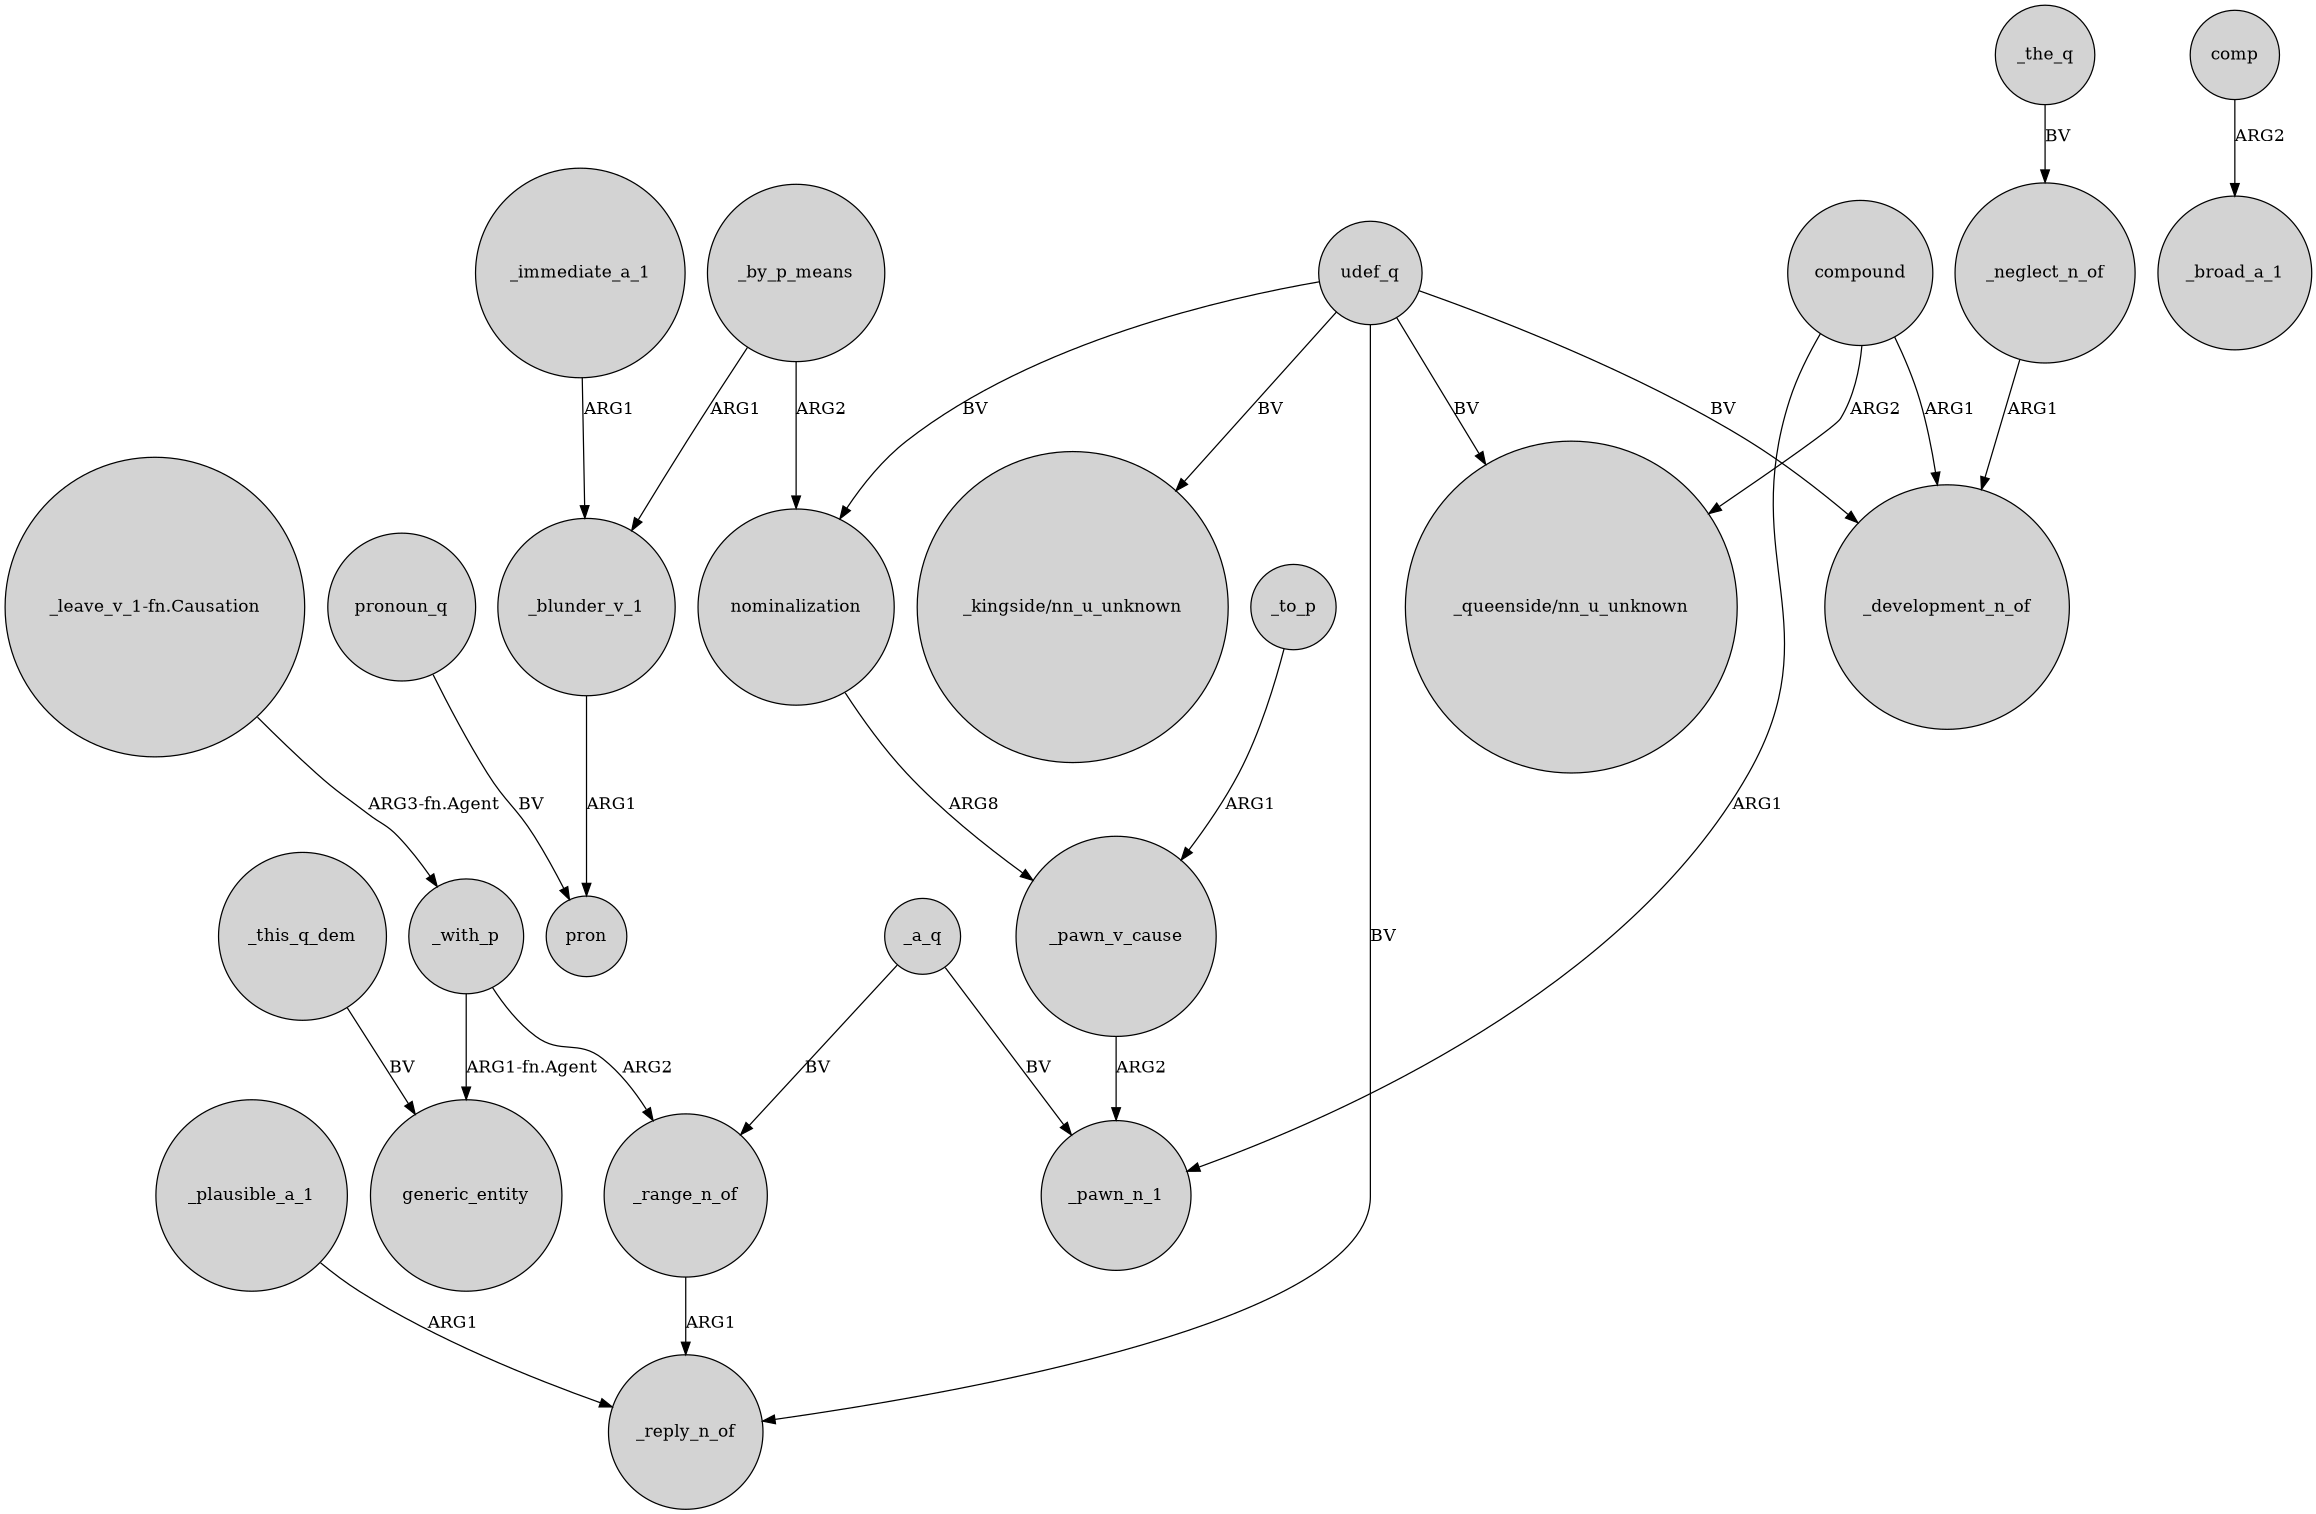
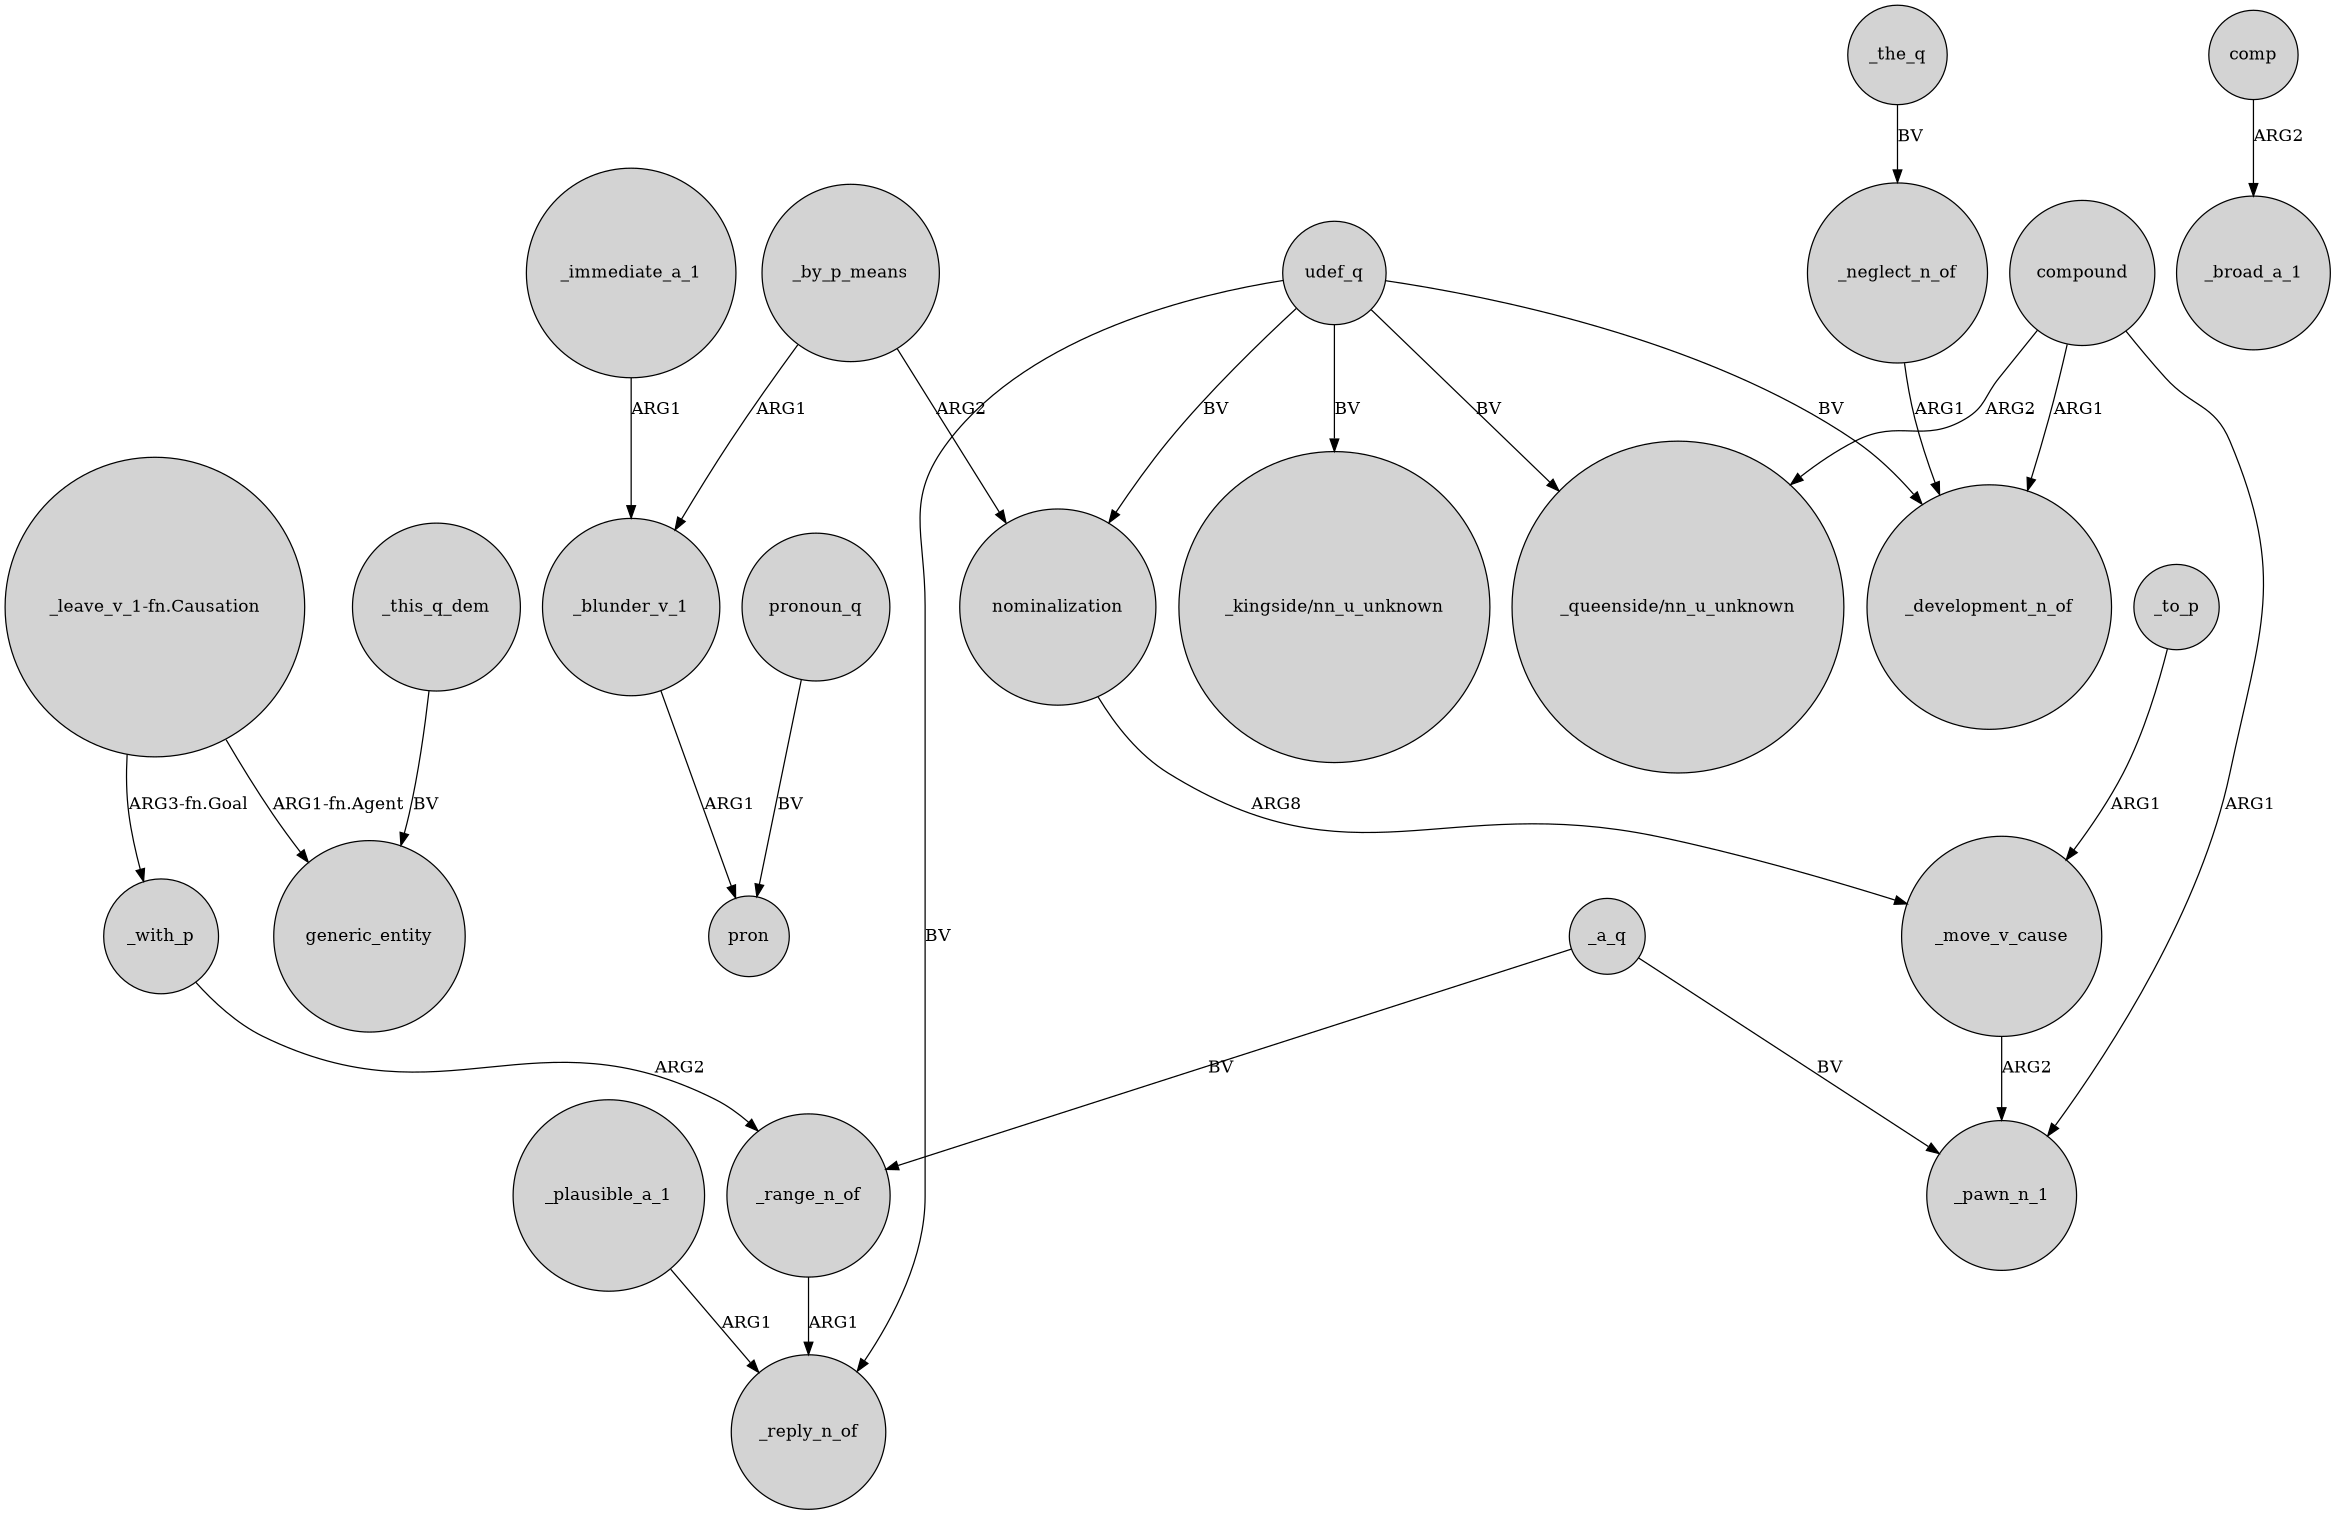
  digraph {
    node [shape=circle style=filled]
    _plausible_a_1
    _reply_n_of
    _by_p_means
    nominalization
    _blunder_v_1
-   _move_v_cause [label=_pawn_v_cause]
+   _move_v_cause
    pron
    _pawn_n_1
    "_leave_v_1-fn.Causation"
    generic_entity
    _with_p
    _range_n_of
    _immediate_a_1
    _to_p
    _neglect_n_of
    _development_n_of
    udef_q
    "_queenside/nn_u_unknown"
    "_kingside/nn_u_unknown"
    compound
    _a_q
    pronoun_q
    _this_q_dem
    _the_q
    comp
    _broad_a_1
    _plausible_a_1 -> _reply_n_of [label=ARG1]
    _by_p_means -> nominalization [label=ARG2]
    _by_p_means -> _blunder_v_1 [label=ARG1]
    nominalization -> _move_v_cause [label=ARG8]
    _blunder_v_1 -> pron [label=ARG1]
    _move_v_cause -> _pawn_n_1 [label=ARG2]
-   _with_p -> generic_entity [label="ARG1-fn.Agent"]
-   "_leave_v_1-fn.Causation" -> _with_p [label="ARG3-fn.Agent"]
+   "_leave_v_1-fn.Causation" -> generic_entity [label="ARG1-fn.Agent"]
+   "_leave_v_1-fn.Causation" -> _with_p [label="ARG3-fn.Goal"]
    _with_p -> _range_n_of [label=ARG2]
    _range_n_of -> _reply_n_of [label=ARG1]
    _immediate_a_1 -> _blunder_v_1 [label=ARG1]
    _to_p -> _move_v_cause [label=ARG1]
    _neglect_n_of -> _development_n_of [label=ARG1]
    udef_q -> _reply_n_of [label=BV]
    udef_q -> nominalization [label=BV]
    udef_q -> _development_n_of [label=BV]
    udef_q -> "_queenside/nn_u_unknown" [label=BV]
    udef_q -> "_kingside/nn_u_unknown" [label=BV]
    compound -> _pawn_n_1 [label=ARG1]
    compound -> _development_n_of [label=ARG1]
    compound -> "_queenside/nn_u_unknown" [label=ARG2]
    _a_q -> _pawn_n_1 [label=BV]
    _a_q -> _range_n_of [label=BV]
    pronoun_q -> pron [label=BV]
    _this_q_dem -> generic_entity [label=BV]
    _the_q -> _neglect_n_of [label=BV]
    comp -> _broad_a_1 [label=ARG2]
  }
